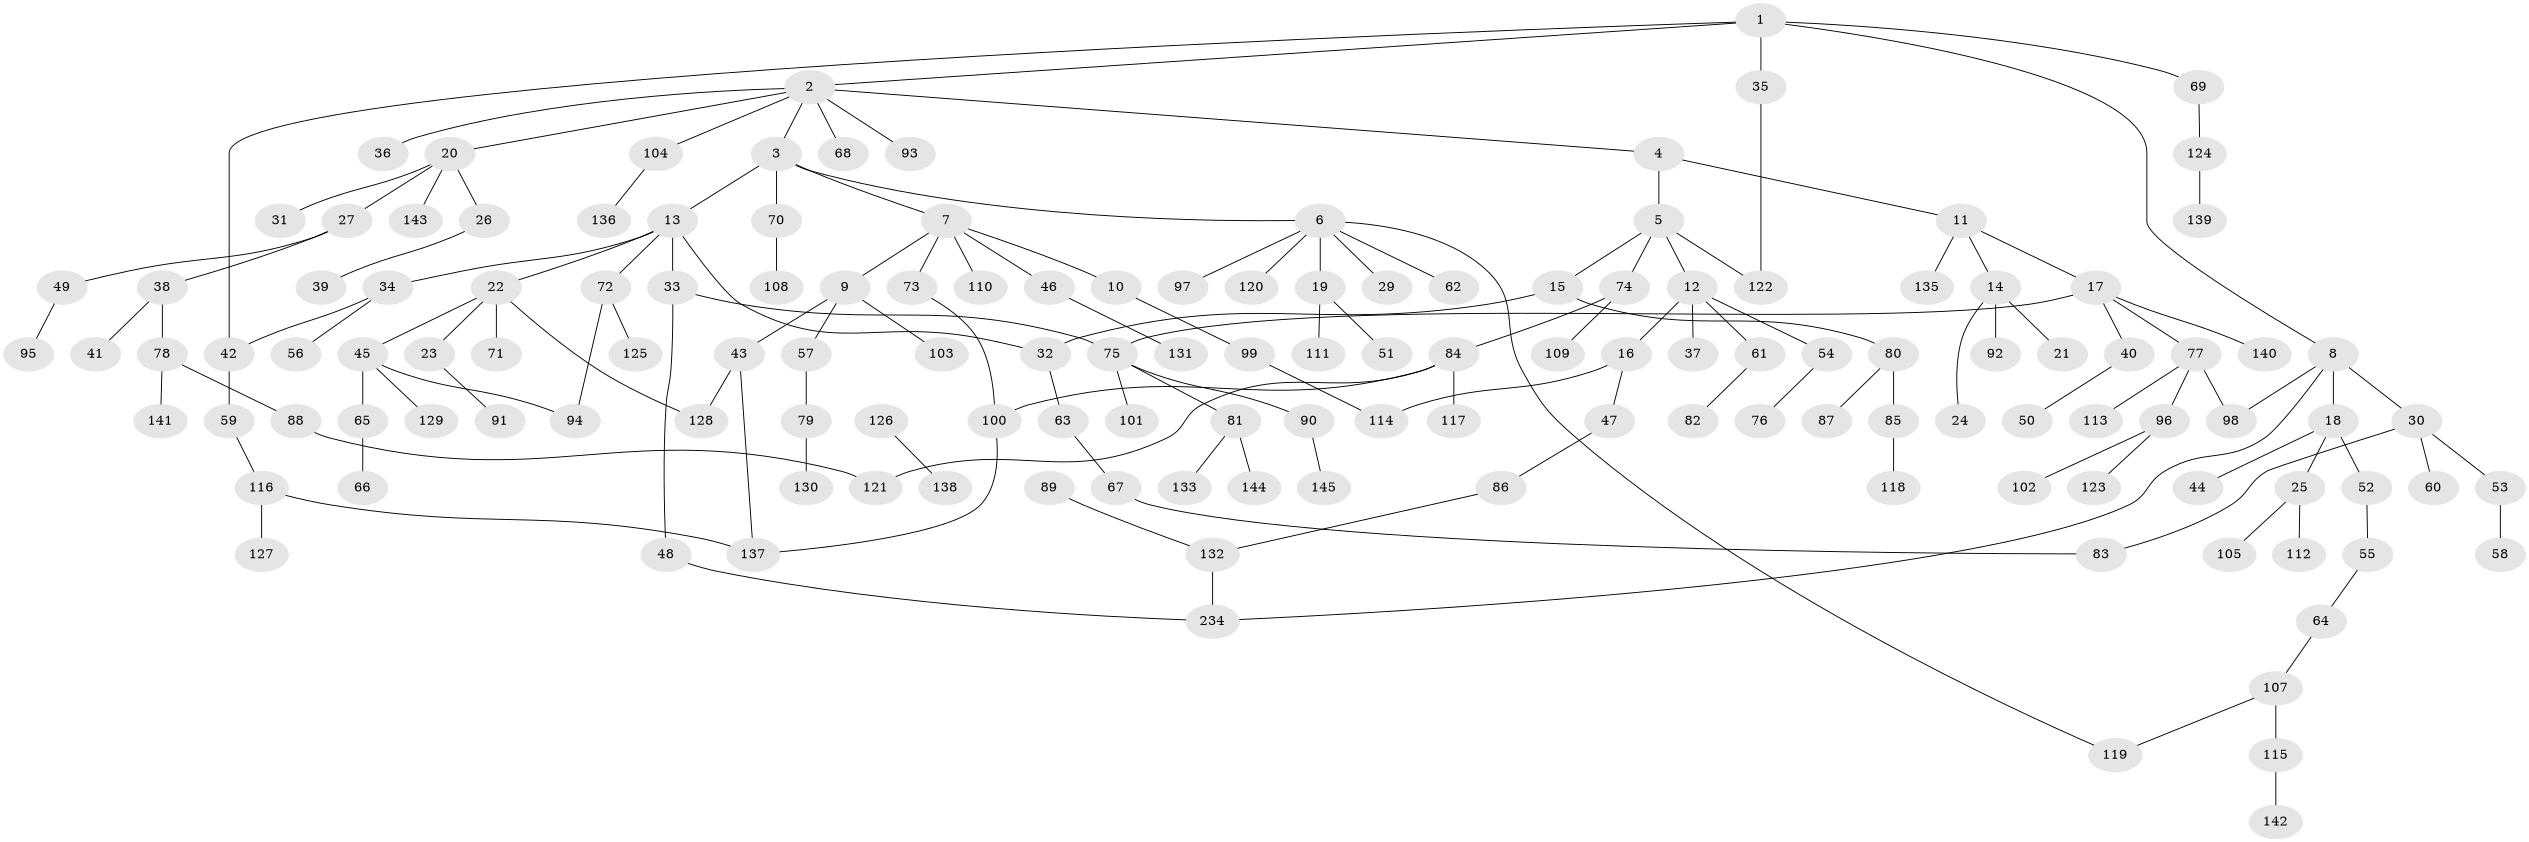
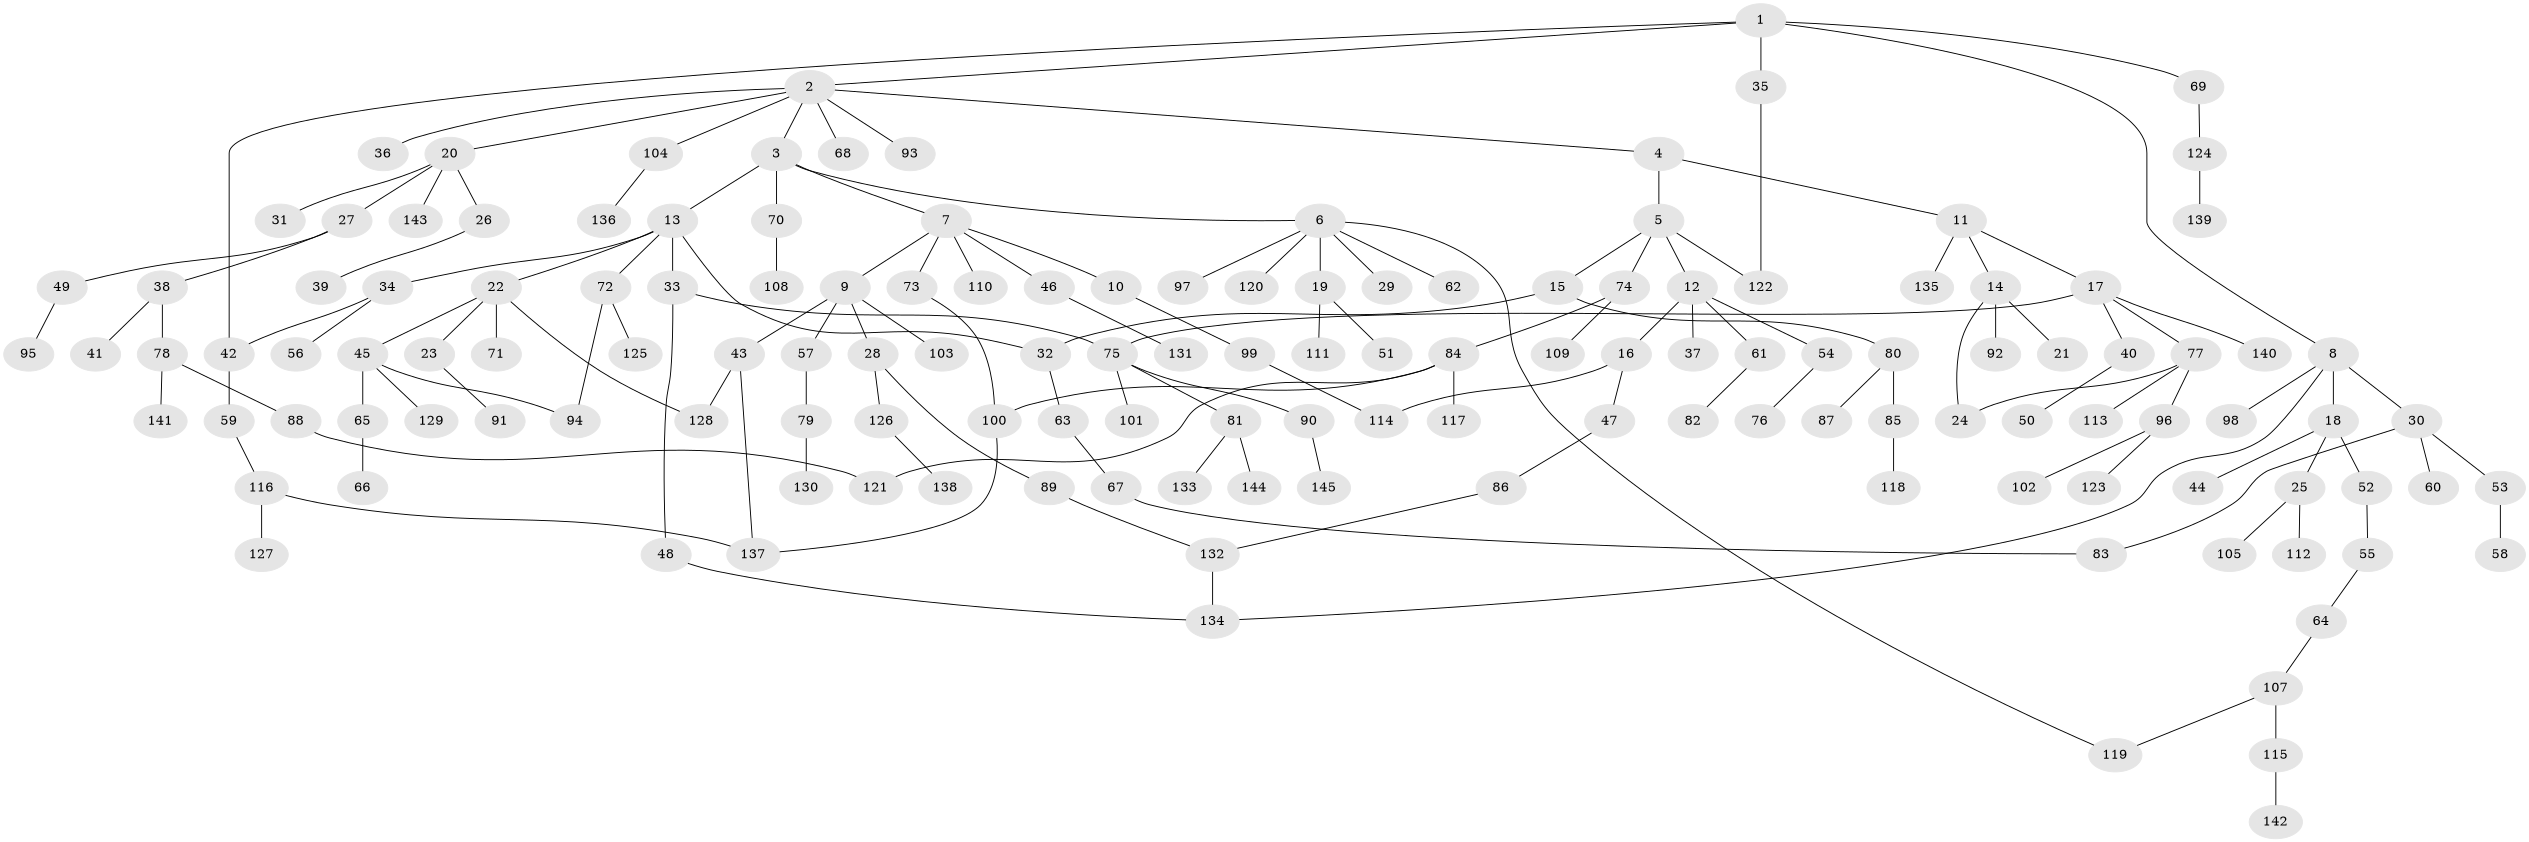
  graph {
    node [color=gray90 style=filled]
    1
    2
    8
    35
    42
    69
    3
    4
    20
    36
    68
    93
    104
    18
    30
    98
-   134 [label=234]
+   134
    122
    59
    124
    6
    7
    13
    70
    5
    11
    26
    27
    31
    143
    136
    19
    29
    62
    97
    119
    120
    9
    10
    46
    73
    110
    22
    32
    33
    34
    72
    108
    12
    15
    74
    14
    17
    135
    16
    37
    54
    61
    80
    84
    109
    51
    111
+   28
    43
    57
    103
    99
    131
    100
    25
    44
    52
    53
    60
    83
    89
    126
    128
    137
    79
    114
    21
    24
    92
    40
    75
    77
    140
    47
    76
    82
    23
    45
    71
    63
    48
    56
    94
    125
    85
    87
    86
    50
    81
    90
    101
    96
    113
    105
    112
    55
    39
    38
    49
    91
    65
    129
    41
    78
    95
    132
    138
    58
    67
    88
    141
    116
    66
    64
    107
    130
    127
    115
    139
    117
    121
    133
    144
    145
    102
    123
    118
    142
    1 -- 2
    1 -- 8
    1 -- 35
    1 -- 42
    1 -- 69
    2 -- 3
    2 -- 4
    2 -- 20
    2 -- 36
    2 -- 68
    2 -- 93
    2 -- 104
    8 -- 18
    8 -- 30
    8 -- 98
    8 -- 134
    35 -- 122
    42 -- 59
    69 -- 124
    3 -- 6
    3 -- 7
    3 -- 13
    3 -- 70
    4 -- 5
    4 -- 11
    20 -- 26
    20 -- 27
    20 -- 31
    20 -- 143
    104 -- 136
    18 -- 25
    18 -- 44
    18 -- 52
    30 -- 53
    30 -- 60
    30 -- 83
    59 -- 116
    124 -- 139
    6 -- 19
    6 -- 29
    6 -- 62
    6 -- 97
    6 -- 119
    6 -- 120
    7 -- 9
    7 -- 10
    7 -- 46
    7 -- 73
    7 -- 110
    13 -- 22
    13 -- 32
    13 -- 33
    13 -- 34
    13 -- 72
    70 -- 108
    5 -- 122
    5 -- 12
    5 -- 15
    5 -- 74
    11 -- 14
    11 -- 17
    11 -- 135
    26 -- 39
    27 -- 38
    27 -- 49
    19 -- 51
    19 -- 111
+   9 -- 28
    9 -- 43
    9 -- 57
    9 -- 103
    10 -- 99
    46 -- 131
    73 -- 100
    22 -- 128
    22 -- 23
    22 -- 45
    22 -- 71
    32 -- 63
    33 -- 75
    33 -- 48
    34 -- 42
    34 -- 56
    72 -- 94
    72 -- 125
    12 -- 16
    12 -- 37
    12 -- 54
    12 -- 61
    15 -- 32
    15 -- 80
    74 -- 84
    74 -- 109
    14 -- 21
    14 -- 24
    14 -- 92
    17 -- 40
    17 -- 75
    17 -- 77
    17 -- 140
    16 -- 114
    16 -- 47
    54 -- 76
    61 -- 82
    80 -- 85
    80 -- 87
    84 -- 100
    84 -- 117
    84 -- 121
+   28 -- 89
+   28 -- 126
    43 -- 128
    43 -- 137
    57 -- 79
    99 -- 114
    100 -- 137
    25 -- 105
    25 -- 112
    52 -- 55
    53 -- 58
    89 -- 132
    126 -- 138
    79 -- 130
    40 -- 50
    75 -- 81
    75 -- 90
    75 -- 101
-   77 -- 98
+   77 -- 24
    77 -- 96
    77 -- 113
    47 -- 86
    23 -- 91
    45 -- 94
    45 -- 65
    45 -- 129
    63 -- 67
    48 -- 134
    85 -- 118
    86 -- 132
    81 -- 133
    81 -- 144
    90 -- 145
    96 -- 102
    96 -- 123
    55 -- 64
    38 -- 41
    38 -- 78
    49 -- 95
    65 -- 66
    78 -- 88
    78 -- 141
    132 -- 134
    67 -- 83
    88 -- 121
    116 -- 137
    116 -- 127
    64 -- 107
    107 -- 119
    107 -- 115
    115 -- 142
  }
